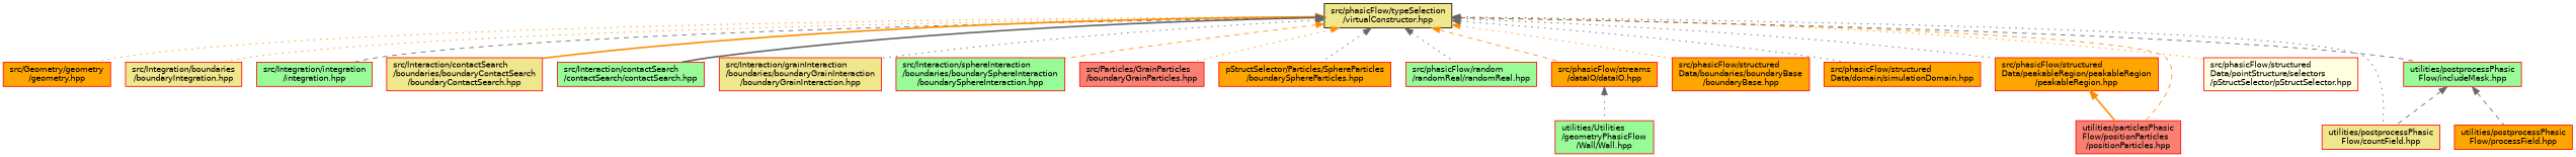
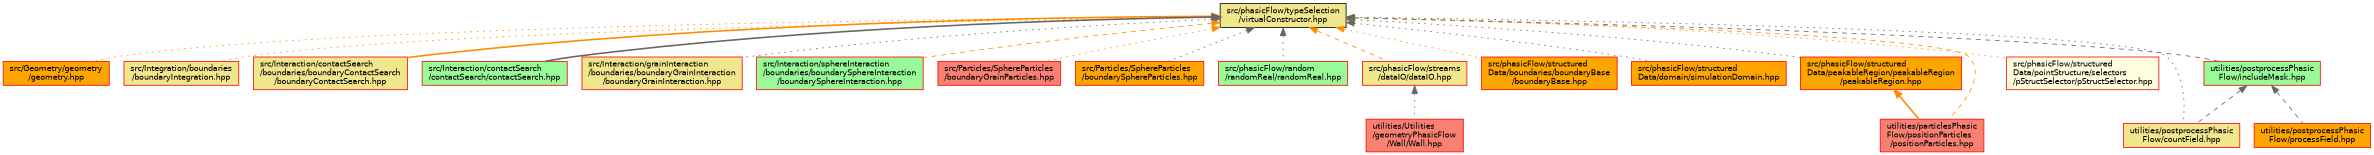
  digraph {
    node [color=red fillcolor=khaki fontname=Helvetica fontsize=10 shape=record style=filled]
    edge [color=gray40 dir=back fontname=Helvetica fontsize=10 labelfontname=Helvetica labelfontsize=10 style=dotted]
    n1 [color=black fontcolor=black height=0.2 label="src/phasicFlow/typeSelection\l/virtualConstructor.hpp" width=0.4]
    n2 [fillcolor=orange height=0.2 label="src/Geometry/geometry\l/geometry.hpp" width=0.4]
    n3 [height=0.2 label="src/Integration/boundaries\l/boundaryIntegration.hpp" width=0.4]
-   n4 [fillcolor=palegreen height=0.2 label="src/Integration/integration\l/integration.hpp" width=0.4]
    n5 [height=0.2 label="src/Interaction/contactSearch\l/boundaries/boundaryContactSearch\l/boundaryContactSearch.hpp" width=0.4]
    n6 [fillcolor=palegreen height=0.2 label="src/Interaction/contactSearch\l/contactSearch/contactSearch.hpp" width=0.4]
    n7 [height=0.2 label="src/Interaction/grainInteraction\l/boundaries/boundaryGrainInteraction\l/boundaryGrainInteraction.hpp" width=0.4]
    n8 [fillcolor=palegreen height=0.2 label="src/Interaction/sphereInteraction\l/boundaries/boundarySphereInteraction\l/boundarySphereInteraction.hpp" width=0.4]
-   n9 [fillcolor=salmon height=0.2 label="src/Particles/GrainParticles\l/boundaryGrainParticles.hpp" width=0.4]
-   n10 [fillcolor=orange height=0.2 label="pStructSelector/Particles/SphereParticles\l/boundarySphereParticles.hpp" width=0.4]
+   n9 [fillcolor=salmon height=0.2 label="src/Particles/SphereParticles\l/boundaryGrainParticles.hpp" width=0.4]
+   n10 [fillcolor=orange height=0.2 label="src/Particles/SphereParticles\l/boundarySphereParticles.hpp" width=0.4]
    n11 [fillcolor=palegreen height=0.2 label="src/phasicFlow/random\l/randomReal/randomReal.hpp" width=0.4]
-   n12 [fillcolor=orange height=0.2 label="src/phasicFlow/streams\l/dataIO/dataIO.hpp" width=0.4]
+   n12 [height=0.2 label="src/phasicFlow/streams\l/dataIO/dataIO.hpp" width=0.4]
    n13 [fillcolor=orange height=0.2 label="src/phasicFlow/structured\lData/boundaries/boundaryBase\l/boundaryBase.hpp" width=0.4]
    n14 [fillcolor=orange height=0.2 label="src/phasicFlow/structured\lData/domain/simulationDomain.hpp" width=0.4]
    n15 [fillcolor=orange height=0.2 label="src/phasicFlow/structured\lData/peakableRegion/peakableRegion\l/peakableRegion.hpp" width=0.4]
    n16 [fillcolor=salmon height=0.2 label="utilities/particlesPhasic\lFlow/positionParticles\l/positionParticles.hpp" width=0.4]
    n17 [fillcolor=lightyellow height=0.2 label="src/phasicFlow/structured\lData/pointStructure/selectors\l/pStructSelector/pStructSelector.hpp" width=0.4]
    n18 [height=0.2 label="utilities/postprocessPhasic\lFlow/countField.hpp" width=0.4]
    n19 [fillcolor=palegreen height=0.2 label="utilities/postprocessPhasic\lFlow/includeMask.hpp" width=0.4]
-   n20 [fillcolor=palegreen height=0.2 label="utilities/Utilities\l/geometryPhasicFlow\l/Wall/Wall.hpp" width=0.4]
+   n20 [fillcolor=salmon height=0.2 label="utilities/Utilities\l/geometryPhasicFlow\l/Wall/Wall.hpp" width=0.4]
    n21 [fillcolor=orange height=0.2 label="utilities/postprocessPhasic\lFlow/processField.hpp" width=0.4]
    n1 -> n2 [color=darkorange]
    n1 -> n3 [color=darkorange]
-   n1 -> n4 [style=dashed]
    n1 -> n5 [color=darkorange style=bold]
    n1 -> n6 [style=bold]
    n1 -> n7
    n1 -> n8 [color=darkorange style=dashed]
    n1 -> n9 [color=darkorange]
    n1 -> n10
    n1 -> n11
    n1 -> n12 [color=darkorange style=dashed]
    n1 -> n13 [color=darkorange]
    n1 -> n14
    n1 -> n15
    n1 -> n16 [color=darkorange style=dashed]
    n1 -> n17 [color=darkorange]
    n1 -> n18
    n1 -> n19 [style=dashed]
    n12 -> n20
    n15 -> n16 [color=darkorange style=bold]
    n19 -> n18 [style=dashed]
    n19 -> n21 [style=dashed]
  }
